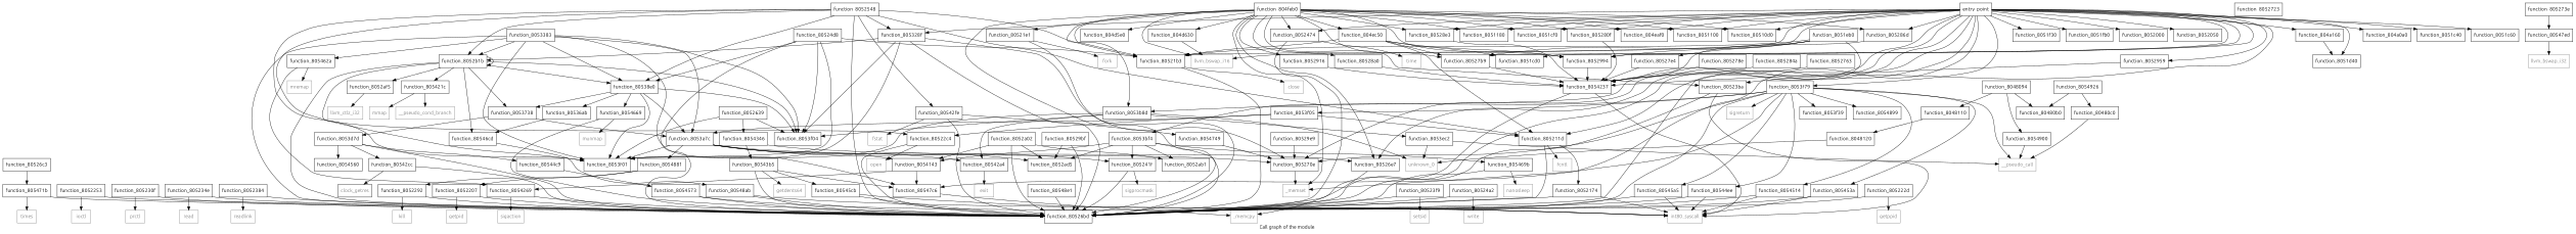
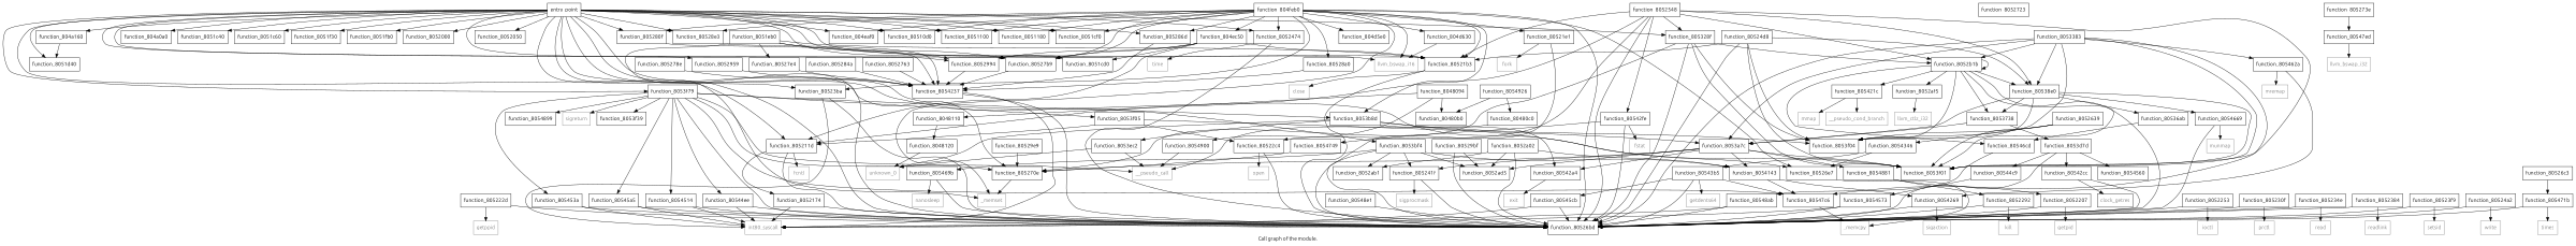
  digraph {
    fontname=Ubuntu
    label="Call graph of the module."
    node [fontname=Ubuntu shape=record]
    edge [fontname=Ubuntu]
    n1 [label="{function_805222d}"]
    n2 [label="{function_80526bd}"]
    n3 [color=gray50 fontcolor=gray50 label="{getppid}"]
    n4 [label="{function_8052292}"]
    n5 [color=gray50 fontcolor=gray50 label="{kill}"]
    n6 [label="{function_8053f05}"]
    n7 [label="{function_8053a7c}"]
    n8 [label="{function_80522c4}"]
    n9 [label="{function_805211d}"]
    n10 [label="{function_805270e}"]
    n11 [label="{function_8052ad5}"]
    n12 [label="{function_8053f01}"]
    n13 [label="{function_805241f}"]
    n14 [label="{function_8054143}"]
    n15 [label="{function_80542a4}"]
    n16 [label="{function_8054881}"]
    n17 [color=gray50 fontcolor=gray50 label="{open}"]
    n18 [color=gray50 fontcolor=gray50 label="{fcntl}"]
    n19 [label="{function_8052174}"]
    n20 [label="{function_8052253}"]
    n21 [color=gray50 fontcolor=gray50 label="{ioctl}"]
    n22 [color=gray50 fontcolor=gray50 label="{_memset}"]
    n23 [label="{function_8052723}"]
    n24 [label="{function_805273e}"]
    n25 [label="{function_80547ed}"]
    n26 [color=gray50 fontcolor=gray50 label="{llvm_bswap_i32}"]
    n27 [label="{function_8052af5}"]
    n28 [color=gray50 fontcolor=gray50 label="{llvm_ctlz_i32}"]
    n29 [label="{function_8052763}"]
    n30 [label="{function_8054237}"]
    n31 [color=gray50 fontcolor=gray50 label="{int80_syscall}"]
    n32 [label="{function_8052b1b}"]
    n33 [label="{function_8053738}"]
    n34 [label="{function_80538e0}"]
    n35 [label="{function_8053f04}"]
    n36 [label="{function_805421c}"]
    n37 [label="{function_80546cd}"]
    n38 [label="{function_8053d7d}"]
    n39 [label="{function_80536ab}"]
    n40 [label="{function_8054669}"]
    n41 [color=gray50 fontcolor=gray50 label="{mmap}"]
    n42 [color=gray50 fontcolor=gray50 label="{__pseudo_cond_branch}"]
    n43 [label="{function_80548ab}"]
    n44 [label="{function_805328f}"]
    n45 [label="{function_8053f39}"]
    n46 [label="{function_805278e}"]
    n47 [label="{function_8053383}"]
    n48 [label="{function_805462a}"]
    n49 [label="{function_80547c6}"]
    n50 [label="{function_8054269}"]
    n51 [color=gray50 fontcolor=gray50 label="{mremap}"]
    n52 [color=gray50 fontcolor=gray50 label="{_memcpy}"]
    n53 [label="{function_80527b9}"]
    n54 [label="{function_80542cc}"]
    n55 [label="{function_80544c9}"]
    n56 [label="{function_8054560}"]
    n57 [label="{function_80527e4}"]
    n58 [color=gray50 fontcolor=gray50 label="{munmap}"]
    n59 [label="{function_805280f}"]
    n60 [color=gray50 fontcolor=gray50 label="{sigprocmask}"]
    n61 [color=gray50 fontcolor=gray50 label="{exit}"]
    n62 [label="{function_8052207}"]
    n63 [label="{function_80526e7}"]
    n64 [label="{function_805230f}"]
    n65 [color=gray50 fontcolor=gray50 label="{prctl}"]
    n66 [label="{function_805234e}"]
    n67 [color=gray50 fontcolor=gray50 label="{read}"]
    n68 [label="{function_8052994}"]
    n69 [label="{function_8052384}"]
    n70 [color=gray50 fontcolor=gray50 label="{readlink}"]
    n71 [label="{function_80523ba}"]
    n72 [label="{function_80523f9}"]
    n73 [color=gray50 fontcolor=gray50 label="{setsid}"]
    n74 [label="{function_8052474}"]
    n75 [color=gray50 fontcolor=gray50 label="{time}"]
    n76 [label="{function_80524a2}"]
    n77 [color=gray50 fontcolor=gray50 label="{write}"]
    n78 [label="{function_80524d8}"]
    n79 [label="{function_80521b3}"]
    n80 [color=gray50 fontcolor=gray50 label="{close}"]
    n81 [label="{function_8052548}"]
    n82 [label="{function_80542fe}"]
    n83 [label="{function_8054749}"]
    n84 [color=gray50 fontcolor=gray50 label="{fstat}"]
    n85 [label="{function_8052639}"]
    n86 [label="{function_8054346}"]
    n87 [label="{function_80543b5}"]
    n88 [label="{function_80529bf}"]
    n89 [label="{function_805284a}"]
    n90 [label="{function_8053b8d}"]
    n91 [label="{function_8053ec2}"]
    n92 [color=gray50 fontcolor=gray50 label="{unknown_0}"]
    n93 [color=gray50 fontcolor=gray50 label="{__pseudo_call}"]
    n94 [label="{function_805286d}"]
    n95 [label="{function_80529e9}"]
    n96 [label="{function_80526c3}"]
    n97 [label="{function_805471b}"]
    n98 [color=gray50 fontcolor=gray50 label="{times}"]
    n99 [label="{function_80528a0}"]
    n100 [label="{function_8052a02}"]
    n101 [label="{function_8052ab1}"]
    n102 [label="{function_8053bf4}"]
    n103 [label="{function_805469b}"]
    n104 [color=gray50 fontcolor=gray50 label="{nanosleep}"]
    n105 [label="{function_80528e3}"]
    n106 [color=black fontcolor=gray50 label="{clock_getres}"]
    n107 [label="{function_8054573}"]
-   n108 [label="{function_8052916}"]
    n109 [label="{function_8052959}"]
    n110 [color=gray50 fontcolor=gray50 label="{getpid}"]
    n111 [label="{function_8053f79}"]
    n112 [label="{function_80544ee}"]
    n113 [label="{function_8054514}"]
    n114 [label="{function_805453a}"]
    n115 [label="{function_80545a5}"]
    n116 [label="{function_8054899}"]
    n117 [color=gray50 fontcolor=gray50 label="{sigreturn}"]
    n118 [color=gray50 fontcolor=gray50 label="{sigaction}"]
    n119 [label="{function_80545cb}"]
    n120 [color=gray50 fontcolor=gray50 label="{getdents64}"]
    n121 [label="{function_80548e1}"]
    n122 [label="{function_8054900}"]
    n123 [label="{function_8054926}"]
    n124 [label="{function_80480b0}"]
    n125 [label="{function_80480c0}"]
    n126 [color=gray50 fontcolor=gray50 label="{llvm_bswap_i16}"]
    n127 [color=gray50 fontcolor=gray50 label="{fork}"]
    n128 [label="{function_8048094}"]
    n129 [label="{function_8048110}"]
    n130 [label="{function_8048120}"]
    n131 [label="{entry_point}"]
    n132 [label="{function_804a0a0}"]
    n133 [label="{function_804a160}"]
    n134 [label="{function_804eaf0}"]
    n135 [label="{function_80510d0}"]
    n136 [label="{function_8051100}"]
    n137 [label="{function_8051180}"]
    n138 [label="{function_8051c40}"]
    n139 [label="{function_8051c60}"]
    n140 [label="{function_8051cd0}"]
    n141 [label="{function_8051cf0}"]
    n142 [label="{function_8051d40}"]
    n143 [label="{function_8051f30}"]
    n144 [label="{function_8051fb0}"]
    n145 [label="{function_8052000}"]
    n146 [label="{function_8052050}"]
    n147 [label="{function_804d5e0}"]
    n148 [label="{function_804d630}"]
    n149 [label="{function_804ec50}"]
    n150 [label="{function_804feb0}"]
    n151 [label="{function_80521e1}"]
    n152 [label="{function_8051eb0}"]
    n1 -> n2
    n1 -> n3
    n4 -> n2
    n4 -> n5
    n6 -> n7
    n6 -> n8
    n6 -> n9
    n7 -> n10
    n7 -> n11
    n7 -> n12
    n7 -> n13
    n7 -> n14
    n7 -> n15
    n7 -> n16
    n8 -> n2
    n8 -> n17
    n9 -> n2
    n9 -> n18
    n9 -> n19
    n10 -> n22
    n13 -> n2
    n13 -> n60
    n14 -> n49
    n14 -> n50
    n15 -> n61
    n16 -> n4
    n16 -> n62
    n19 -> n2
    n19 -> n31
    n20 -> n2
    n20 -> n21
    n24 -> n25
    n25 -> n26
    n27 -> n28
    n29 -> n30
    n30 -> n2
    n30 -> n31
    n32 -> n2
    n32 -> n12
    n32 -> n27
    n32 -> n32
    n32 -> n33
    n32 -> n34
    n32 -> n35
    n32 -> n36
    n32 -> n37
    n33 -> n7
    n33 -> n38
    n34 -> n7
    n34 -> n12
    n34 -> n33
    n34 -> n35
    n34 -> n39
    n34 -> n40
    n36 -> n41
    n36 -> n42
    n37 -> n43
    n38 -> n2
    n38 -> n54
    n38 -> n55
    n38 -> n56
    n39 -> n37
    n40 -> n2
    n40 -> n58
    n43 -> n2
    n43 -> n31
    n44 -> n2
    n44 -> n10
    n44 -> n12
    n44 -> n32
    n44 -> n35
    n46 -> n30
    n47 -> n2
    n47 -> n7
    n47 -> n12
    n47 -> n32
    n47 -> n34
    n47 -> n35
    n47 -> n48
    n47 -> n49
    n48 -> n50
    n48 -> n51
    n49 -> n52
    n50 -> n2
    n50 -> n118
    n53 -> n30
    n54 -> n2
    n54 -> n106
    n55 -> n107
    n57 -> n30
    n59 -> n30
    n62 -> n2
    n62 -> n110
    n63 -> n52
    n64 -> n2
    n64 -> n65
    n66 -> n2
    n66 -> n67
    n68 -> n30
    n69 -> n2
    n69 -> n70
    n71 -> n2
    n71 -> n31
    n72 -> n2
    n72 -> n73
    n74 -> n2
    n74 -> n75
    n76 -> n2
    n76 -> n77
    n78 -> n2
    n78 -> n12
    n78 -> n34
    n78 -> n35
    n78 -> n79
    n79 -> n2
    n79 -> n80
    n81 -> n2
    n81 -> n8
    n81 -> n9
    n81 -> n12
    n81 -> n32
    n81 -> n34
    n81 -> n44
    n81 -> n79
    n81 -> n82
    n82 -> n2
    n82 -> n83
    n82 -> n84
    n83 -> n10
    n85 -> n12
    n85 -> n35
    n85 -> n86
    n86 -> n63
    n86 -> n87
    n87 -> n2
    n87 -> n49
    n87 -> n119
    n87 -> n120
    n88 -> n2
    n88 -> n11
    n89 -> n30
    n90 -> n12
    n90 -> n15
    n90 -> n35
    n90 -> n91
    n90 -> n92
    n91 -> n92
    n91 -> n93
    n94 -> n30
    n95 -> n10
    n96 -> n97
    n97 -> n2
    n97 -> n98
    n99 -> n30
    n100 -> n2
    n100 -> n11
    n100 -> n14
    n100 -> n101
    n102 -> n2
    n102 -> n11
    n102 -> n13
    n102 -> n14
    n102 -> n101
    n102 -> n103
    n103 -> n2
    n103 -> n104
    n105 -> n30
    n107 -> n2
    n107 -> n31
-   n108 -> n30
    n109 -> n30
    n111 -> n2
    n111 -> n6
    n111 -> n10
    n111 -> n45
    n111 -> n49
    n111 -> n90
    n111 -> n93
    n111 -> n112
    n111 -> n113
    n111 -> n114
    n111 -> n115
    n111 -> n116
    n111 -> n117
    n112 -> n2
    n112 -> n31
    n113 -> n2
    n113 -> n31
    n114 -> n2
    n114 -> n31
    n115 -> n2
    n115 -> n31
    n119 -> n2
    n119 -> n31
    n121 -> n2
    n122 -> n93
    n123 -> n124
    n123 -> n125
    n125 -> n93
    n128 -> n122
    n128 -> n124
    n128 -> n129
    n129 -> n130
    n130 -> n92
    n131 -> n2
    n131 -> n9
    n131 -> n10
    n131 -> n22
    n131 -> n44
    n131 -> n53
    n131 -> n59
    n131 -> n63
    n131 -> n68
    n131 -> n71
    n131 -> n74
    n131 -> n79
    n131 -> n94
    n131 -> n102
    n131 -> n105
    n131 -> n109
    n131 -> n111
    n131 -> n126
    n131 -> n132
    n131 -> n133
    n131 -> n134
    n131 -> n135
    n131 -> n136
    n131 -> n137
    n131 -> n138
    n131 -> n139
    n131 -> n140
    n131 -> n141
    n131 -> n142
    n131 -> n143
    n131 -> n144
    n131 -> n145
    n131 -> n146
    n133 -> n142
    n148 -> n126
    n149 -> n9
    n149 -> n53
    n149 -> n68
    n149 -> n79
    n149 -> n140
    n150 -> n2
    n150 -> n22
    n150 -> n53
    n150 -> n59
    n150 -> n63
    n150 -> n68
    n150 -> n71
    n150 -> n74
    n150 -> n79
    n150 -> n90
    n150 -> n94
    n150 -> n99
    n150 -> n105
-   n150 -> n108
    n150 -> n126
    n150 -> n134
    n150 -> n135
    n150 -> n136
    n150 -> n137
    n150 -> n141
    n150 -> n147
    n150 -> n148
    n150 -> n149
    n150 -> n151
    n151 -> n2
    n151 -> n127
    n152 -> n2
    n152 -> n53
    n152 -> n57
    n152 -> n68
    n152 -> n79
  }
